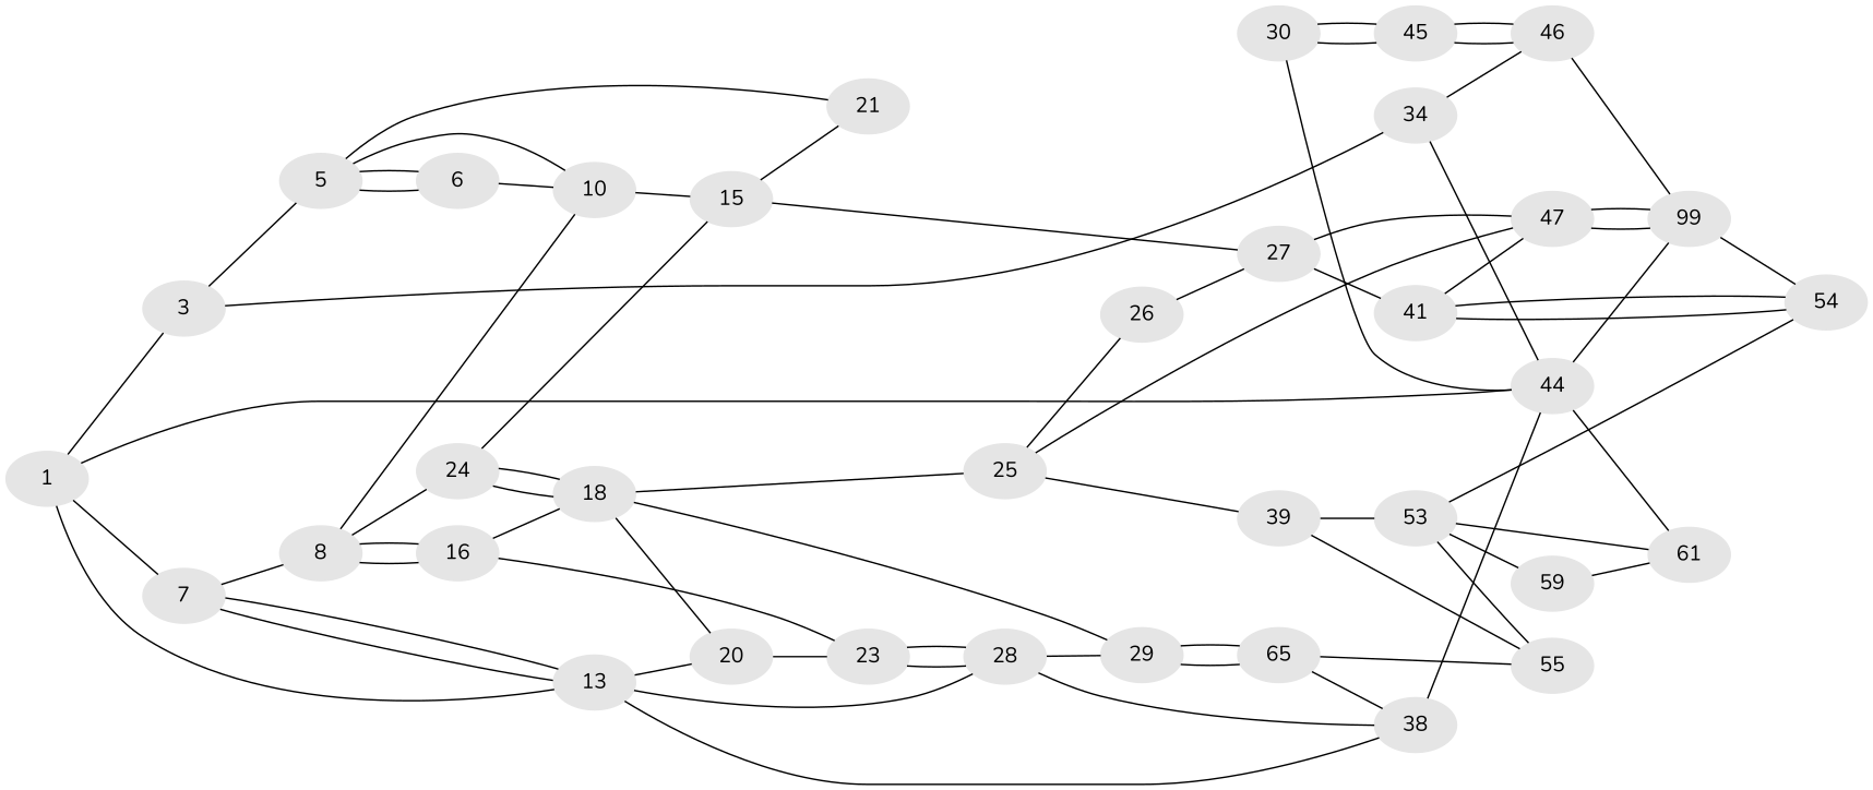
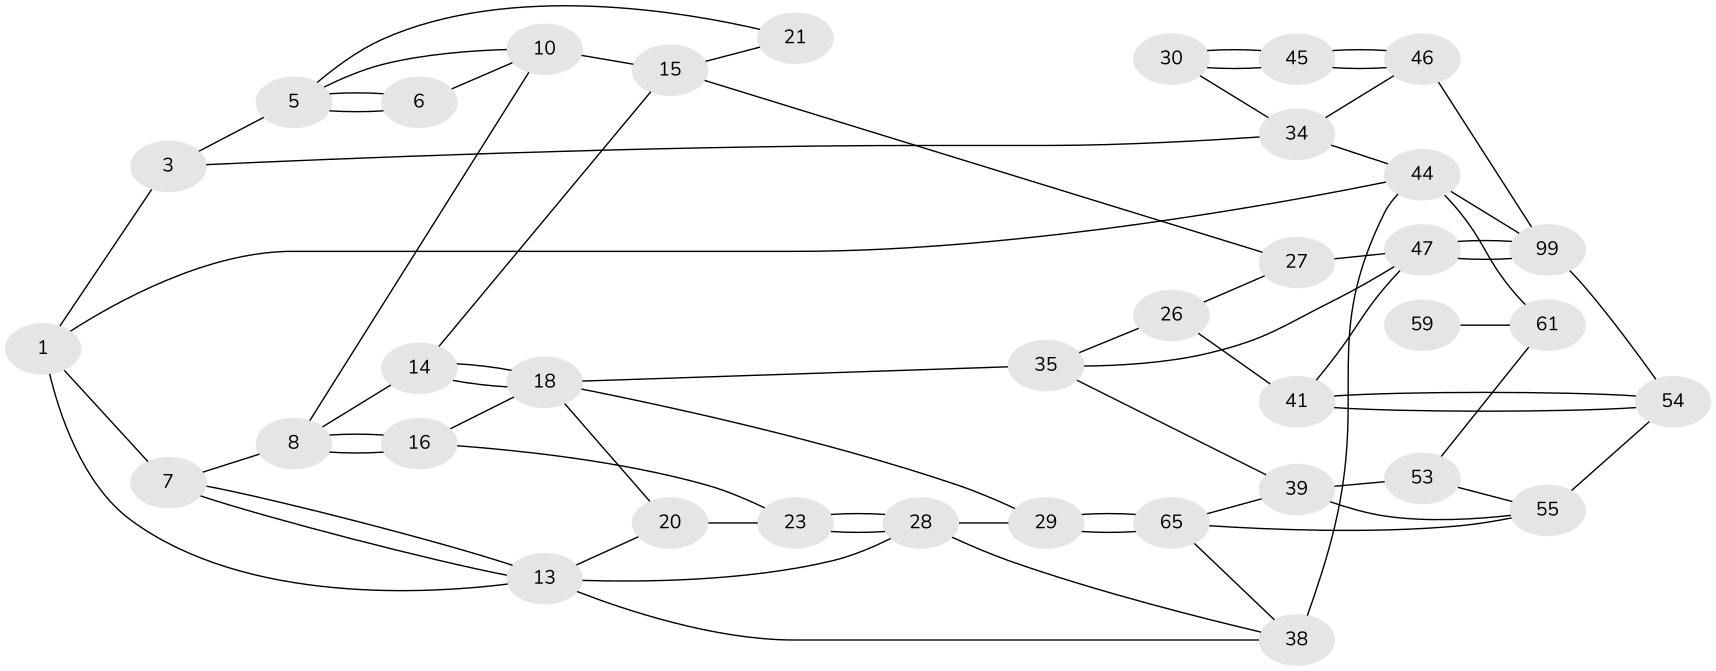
  graph {
    fontname=Nunito
    rankdir=LR
    node [color=gray90 fontname=Nunito style=filled]
    edge [fontname=Nunito]
    1 [super="+2"]
    3 [super="+4"]
    7
    13 [super="+19"]
    44 [super="+57"]
    5 [super="+12"]
    34 [super="+43"]
    8 [super="+9"]
    20
    28 [super="+30"]
    38 [super="+40"]
    61 [super="+62"]
    n13 [label=99 super="+50"]
    21
    6
    10 [super="+11"]
    46 [super="+51"]
    15 [super="+22"]
-   14 [label=24]
+   14
    16 [super="+17"]
    18 [super="+24"]
    23
    27 [super="+31"]
    29
-   25 [super="+37"]
+   25 [super="+37" label=35]
    47
    26
    n28 [label=39 super="+52"]
    n29 [label=65 super="+39"]
    41 [super="+42"]
    55
    53 [super="+58"]
    54 [super="+56"]
    n34 [label=30]
    45 [super="+48"]
    59 [super="+60"]
    1 -- 3
    1 -- 7
    1 -- 13
    1 -- 44
    3 -- 5
    3 -- 34
    7 -- 13
    7 -- 13
    7 -- 8
    13 -- 20
    13 -- 28
    13 -- 38
    44 -- 61
    44 -- n13
    5 -- 21
    5 -- 6
    5 -- 6
    5 -- 10
    34 -- 44
    34 -- 46
    8 -- 10
    8 -- 14
    8 -- 16
    8 -- 16
    20 -- 23
    28 -- 38
    28 -- 29
    38 -- 44
    n13 -- 54
    6 -- 10
    10 -- 15
    46 -- n13
    15 -- 21
    15 -- 27
    14 -- 15
    14 -- 18
    14 -- 18
    16 -- 18
    16 -- 23
    18 -- 20
    18 -- 29
    18 -- 25
    23 -- 28
    23 -- 28
    27 -- 47
    29 -- n29
    29 -- n29
    25 -- 47
    25 -- 26
    25 -- n28
    47 -- n13
    47 -- n13
    26 -- 27
-   27 -- 41
+   26 -- 41
    n28 -- 55
    n28 -- 53
    n29 -- 38
+   n29 -- n28
    n29 -- 55
    41 -- 47
    41 -- 54
    41 -- 54
    53 -- 61
    53 -- 55
-   53 -- 54
-   53 -- 59
-   n34 -- 44
+   55 -- 54
+   n34 -- 34
    n34 -- 45
    n34 -- 45
    45 -- 46 [weight=2]
    45 -- 46
    59 -- 61 [weight=2]
  }
